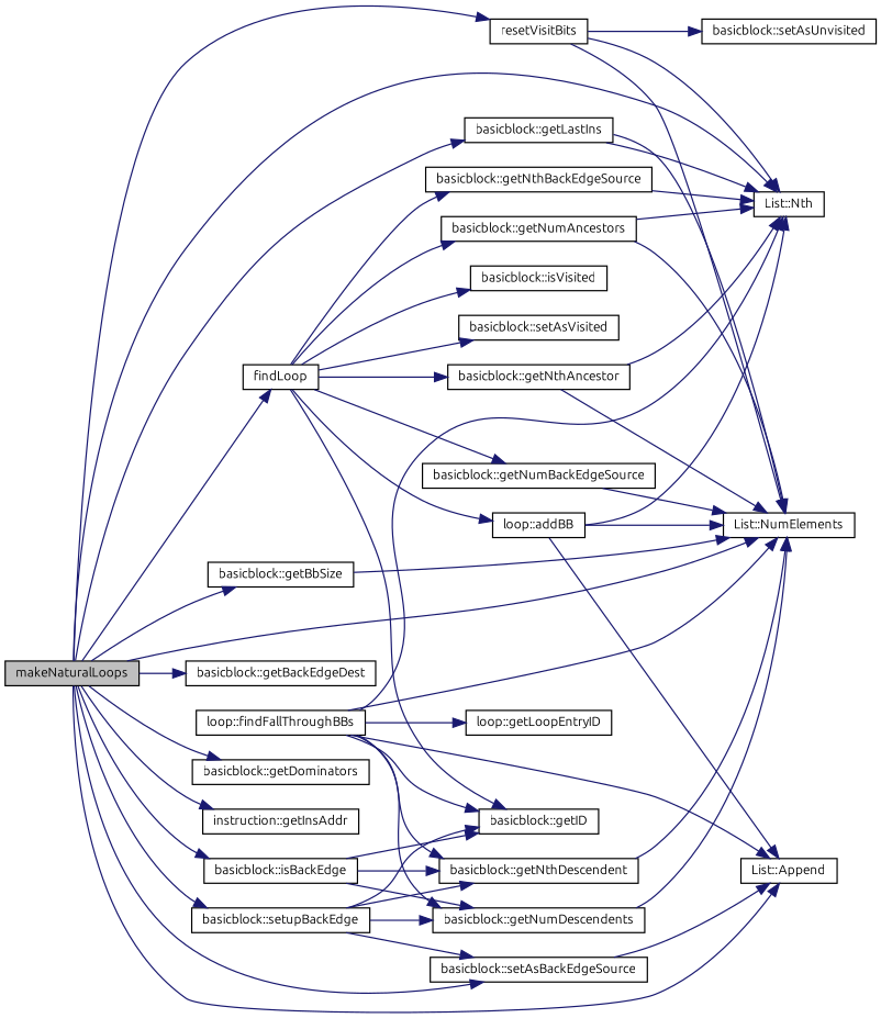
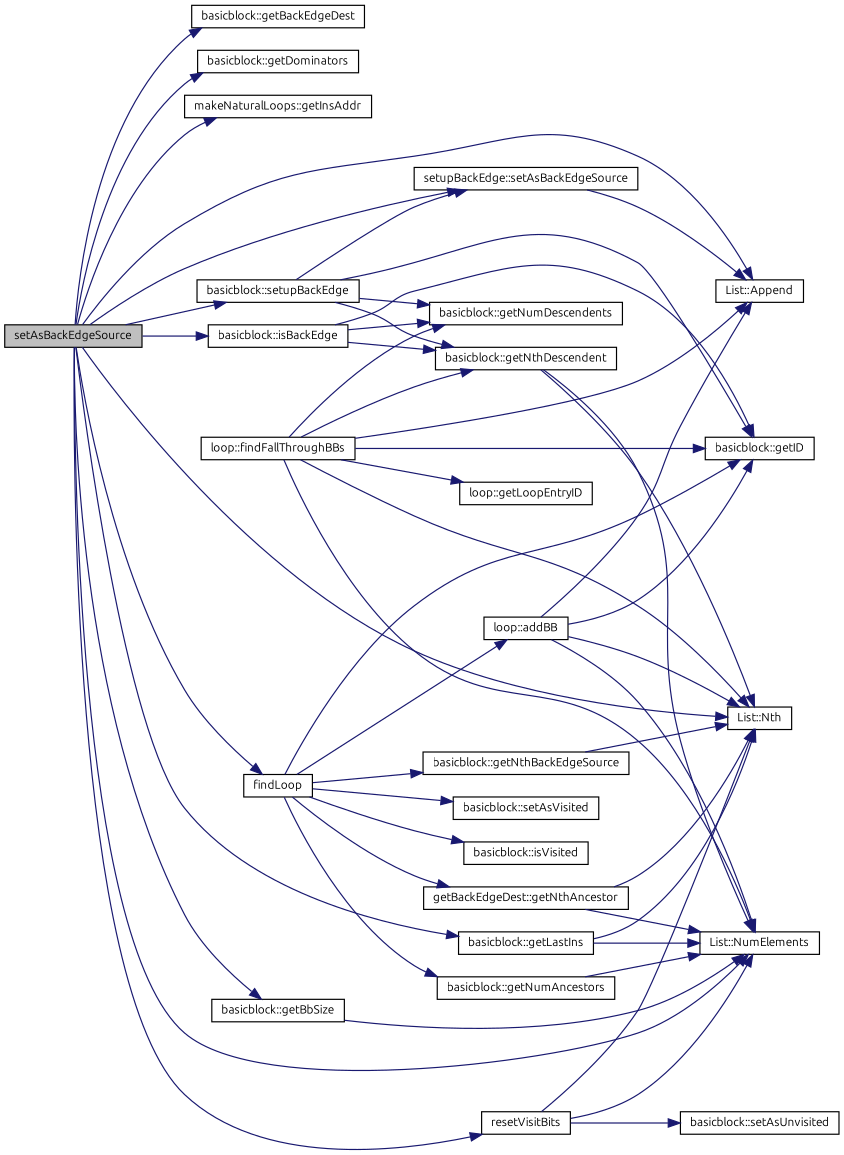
  digraph {
    fontname=Ubuntu
    rankdir=LR
    node [color=black fillcolor=white fontname=Ubuntu fontsize=10 shape=record style=filled]
    edge [color=midnightblue fontname=Ubuntu fontsize=10 labelfontname=Helvetica labelfontsize=10 style=solid]
-   n1 [fillcolor=grey75 fontcolor=black height=0.2 label=makeNaturalLoops width=0.4]
+   n1 [fillcolor=grey75 fontcolor=black height=0.2 label=setAsBackEdgeSource width=0.4]
    n2 [height=0.2 label="List::Append" width=0.4]
    n3 [height=0.2 label="List::Nth" width=0.4]
    n4 [height=0.2 label="List::NumElements" width=0.4]
    n5 [height=0.2 label=findLoop width=0.4]
    n6 [height=0.2 label="basicblock::getBackEdgeDest" width=0.4]
    n7 [height=0.2 label="basicblock::getBbSize" width=0.4]
    n8 [height=0.2 label="basicblock::getDominators" width=0.4]
-   n9 [height=0.2 label="instruction::getInsAddr" width=0.4]
+   n9 [height=0.2 label="makeNaturalLoops::getInsAddr" width=0.4]
    n10 [height=0.2 label="basicblock::getLastIns" width=0.4]
    n11 [height=0.2 label="basicblock::isBackEdge" width=0.4]
    n12 [height=0.2 label=resetVisitBits width=0.4]
    n13 [height=0.2 label="basicblock::setupBackEdge" width=0.4]
-   n14 [height=0.2 label="basicblock::setAsBackEdgeSource" width=0.4]
+   n14 [height=0.2 label="setupBackEdge::setAsBackEdgeSource" width=0.4]
    n15 [height=0.2 label="loop::findFallThroughBBs" width=0.4]
    n16 [height=0.2 label="basicblock::getID" width=0.4]
    n17 [height=0.2 label="loop::getLoopEntryID" width=0.4]
    n18 [height=0.2 label="basicblock::getNthDescendent" width=0.4]
    n19 [height=0.2 label="basicblock::getNumDescendents" width=0.4]
    n20 [height=0.2 label="loop::addBB" width=0.4]
-   n21 [height=0.2 label="basicblock::getNthAncestor" width=0.4]
+   n21 [height=0.2 label="getBackEdgeDest::getNthAncestor" width=0.4]
    n22 [height=0.2 label="basicblock::getNthBackEdgeSource" width=0.4]
    n23 [height=0.2 label="basicblock::getNumAncestors" width=0.4]
-   n24 [height=0.2 label="basicblock::getNumBackEdgeSource" width=0.4]
    n25 [height=0.2 label="basicblock::isVisited" width=0.4]
    n26 [height=0.2 label="basicblock::setAsVisited" width=0.4]
    n27 [height=0.2 label="basicblock::setAsUnvisited" width=0.4]
    n1 -> n2
    n1 -> n3
    n1 -> n4
    n1 -> n5
    n1 -> n6
    n1 -> n7
    n1 -> n8
    n1 -> n9
    n1 -> n10
    n1 -> n11
    n1 -> n12
    n1 -> n13
    n1 -> n14
    n5 -> n16
    n5 -> n20
    n5 -> n21
    n5 -> n22
    n5 -> n23
-   n5 -> n24
    n5 -> n25
    n5 -> n26
    n7 -> n4
    n10 -> n3
    n10 -> n4
    n11 -> n16
    n11 -> n18
    n11 -> n19
    n12 -> n3
    n12 -> n4
    n12 -> n27
    n13 -> n14
    n13 -> n16
    n13 -> n18
    n13 -> n19
    n14 -> n2
    n15 -> n2
    n15 -> n3
    n15 -> n4
    n15 -> n16
    n15 -> n17
    n15 -> n18
    n15 -> n19
-   n23 -> n3
+   n18 -> n3
    n18 -> n4
-   n19 -> n4
    n20 -> n2
    n20 -> n3
    n20 -> n4
+   n20 -> n16
    n21 -> n3
    n21 -> n4
    n22 -> n3
    n23 -> n4
-   n24 -> n4
  }
